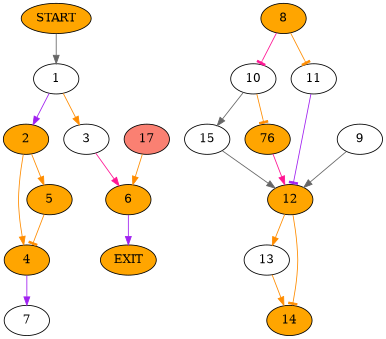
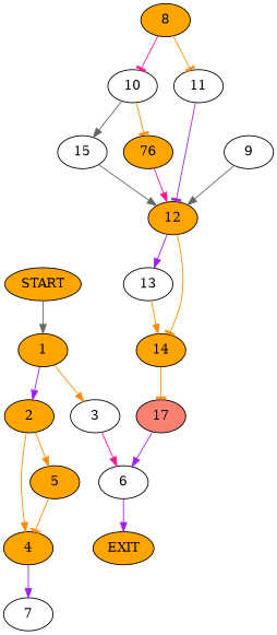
  digraph {
    node [fillcolor=orange style=filled]
    edge [arrowhead=normal color=darkorange]
    n1 [label=START]
-   1 [fillcolor=white]
+   1
    2
    3 [fillcolor=white]
    n5 [label=EXIT]
    4
    5
-   6
+   6 [fillcolor=white]
    7 [fillcolor=white]
    8
    10 [fillcolor=white]
    11 [fillcolor=white]
    12
    9 [fillcolor=white]
    15 [fillcolor=white]
    n16 [label=76]
    13 [fillcolor=white]
    14
    17 [fillcolor=salmon]
    n1 -> 1 [color=gray40]
    1 -> 2 [color=purple]
    1 -> 3
    2 -> 4
    2 -> 5
    3 -> 6 [color=deeppink]
    4 -> 7 [color=purple]
    5 -> 4 [arrowhead=tee]
    6 -> n5 [color=purple]
    8 -> 10 [arrowhead=tee color=deeppink]
    8 -> 11 [arrowhead=tee]
    10 -> 15 [color=gray40]
    10 -> n16 [arrowhead=tee]
    11 -> 12 [arrowhead=tee color=purple]
-   12 -> 13
+   12 -> 13 [color=purple]
    12 -> 14 [arrowhead=tee]
    9 -> 12 [color=gray40]
    15 -> 12 [color=gray40]
    n16 -> 12 [color=deeppink]
    13 -> 14
-   17 -> 6
+   14 -> 17 [arrowhead=tee]
+   17 -> 6 [color=purple]
  }
